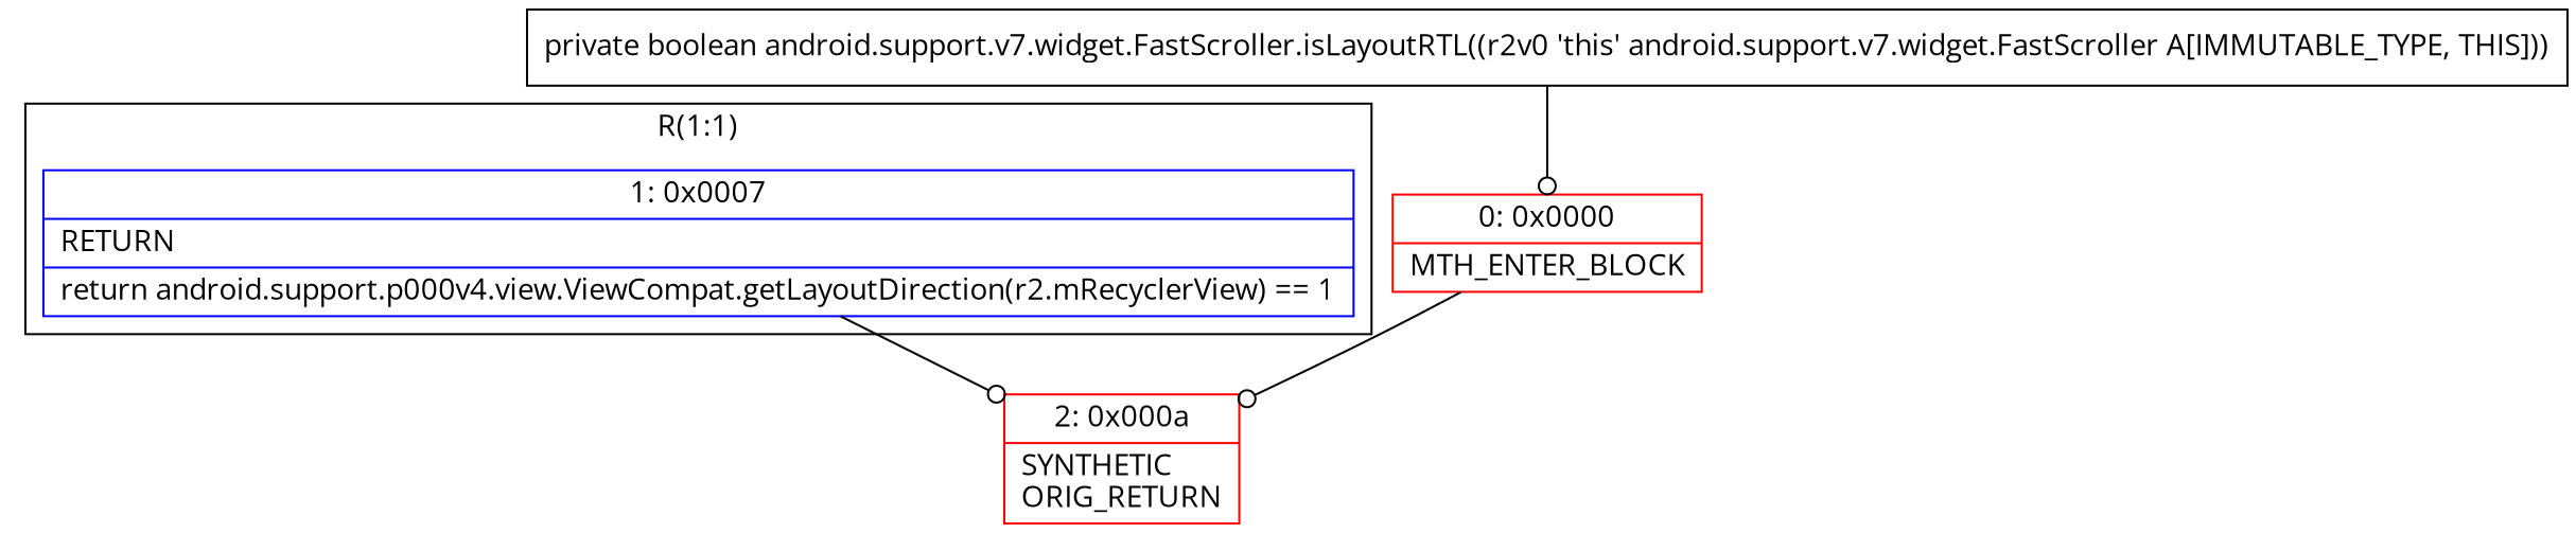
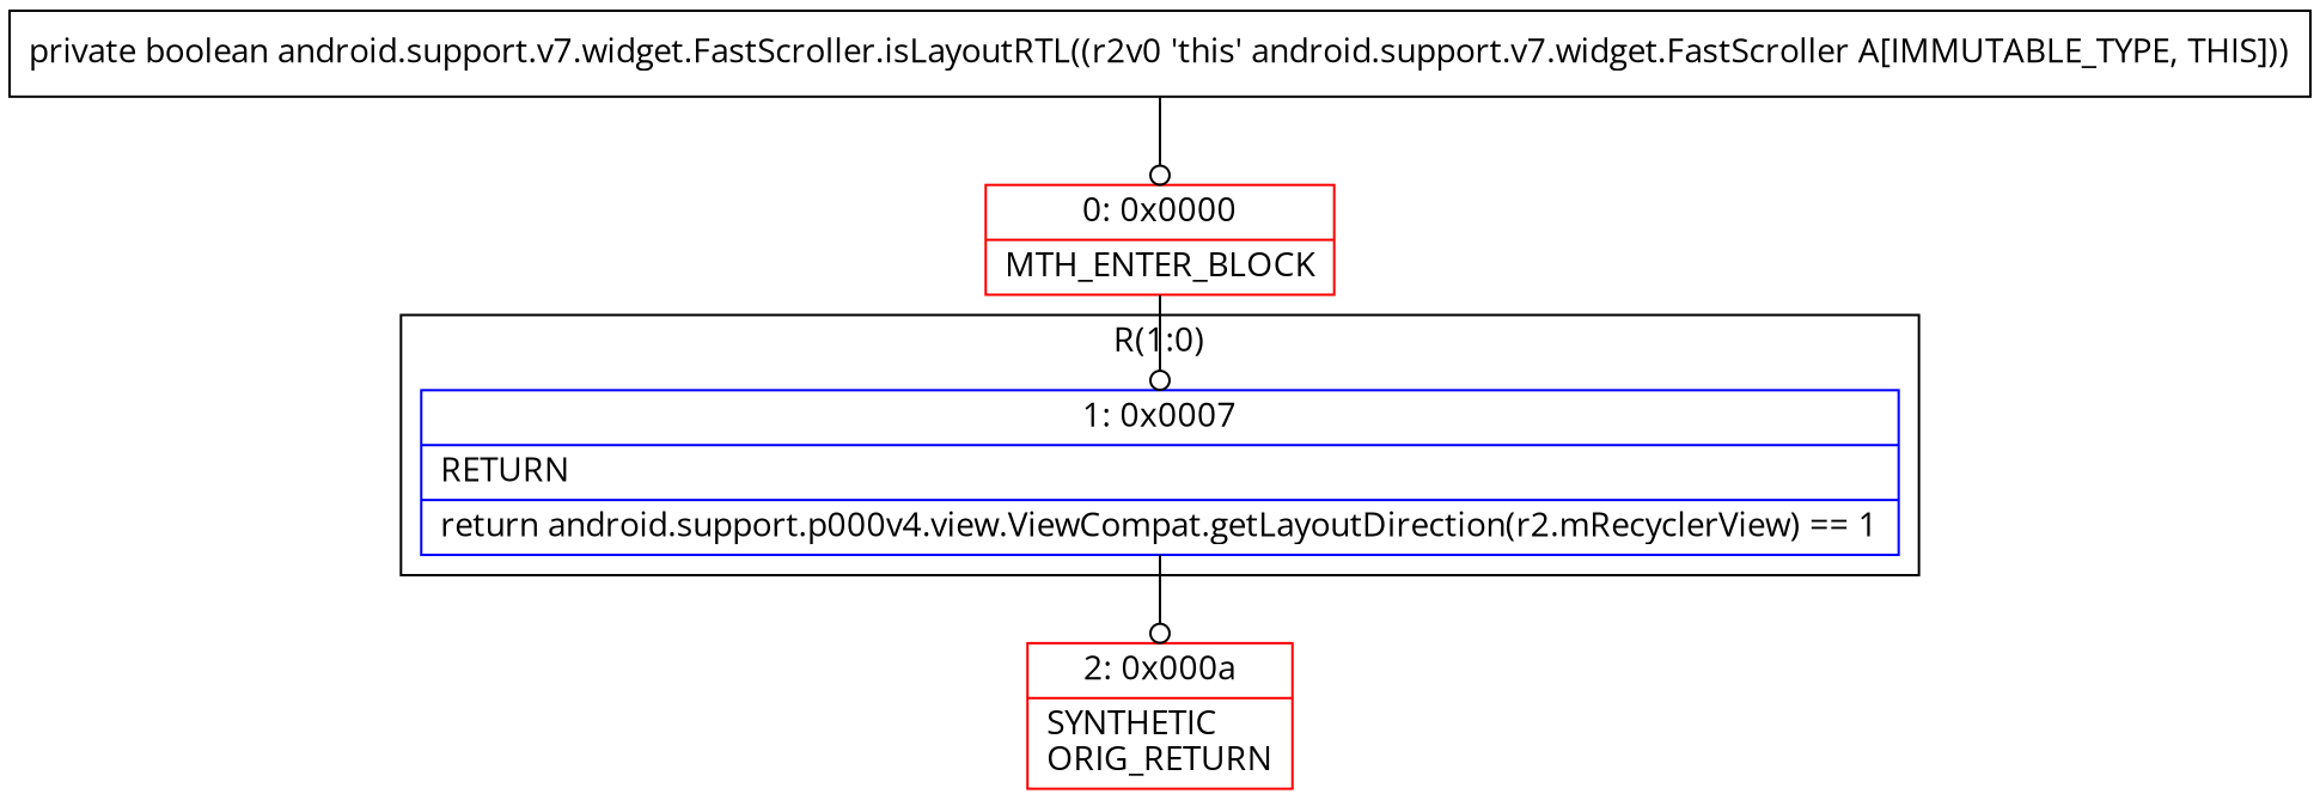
  digraph {
    fontname="Open Sans"
    node [color=red fontname="Open Sans" shape=record]
    edge [arrowhead=odot fontname="Open Sans"]
    n1 [color=blue label="{1\:\ 0x0007|RETURN\l|return android.support.p000v4.view.ViewCompat.getLayoutDirection(r2.mRecyclerView) == 1\l}"]
    n2 [label="{2\:\ 0x000a|SYNTHETIC\lORIG_RETURN\l}"]
    n3 [label="{0\:\ 0x0000|MTH_ENTER_BLOCK\l}"]
    n4 [label="{private boolean android.support.v7.widget.FastScroller.isLayoutRTL((r2v0 'this' android.support.v7.widget.FastScroller A[IMMUTABLE_TYPE, THIS])) }" color=""]
    subgraph cluster_1 {
-     label="R(1:1)"
+     label="R(1:0)"
      n1
    }
    n1 -> n2
-   n3 -> n2
+   n3 -> n1
    n4 -> n3
  }
